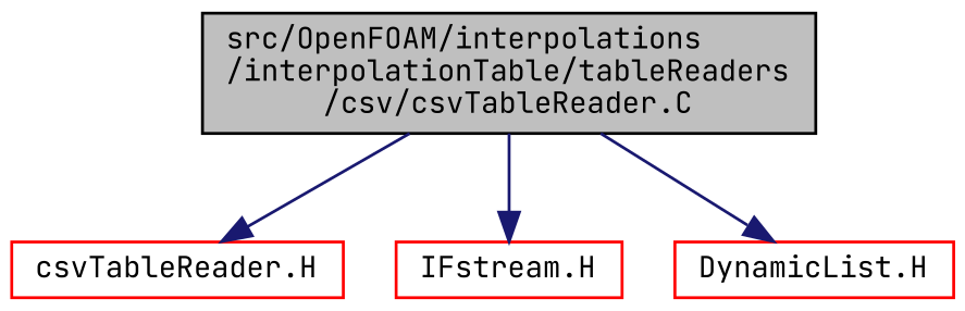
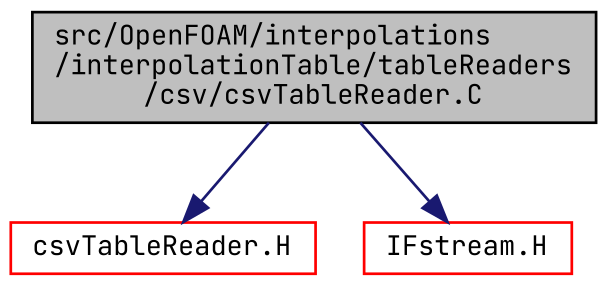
  digraph {
    fontname="JetBrains Mono"
    node [color=red fontname="JetBrains Mono" fontsize=10 shape=record]
    edge [color=midnightblue fontname="JetBrains Mono" fontsize=10 labelfontname=Helvetica labelfontsize=10 style=solid]
    n1 [color=black fillcolor=grey75 fontcolor=black height=0.2 label="src/OpenFOAM/interpolations\l/interpolationTable/tableReaders\l/csv/csvTableReader.C" style=filled width=0.4]
    n2 [height=0.2 label="csvTableReader.H" width=0.4]
    n3 [height=0.2 label="IFstream.H" width=0.4]
-   n4 [height=0.2 label="DynamicList.H" width=0.4]
    n1 -> n2
    n1 -> n3
-   n1 -> n4
  }
